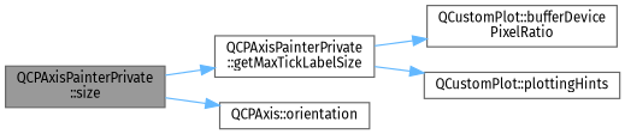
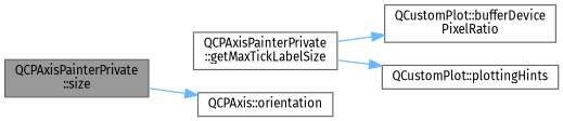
  digraph {
    fontname="Fira Sans"
    rankdir=LR
    node [color=grey40 fillcolor=white fontname="Fira Sans" fontsize=10 shape=box style=filled]
    edge [color=steelblue1 fontname="Fira Sans" fontsize=10 labelfontname=Helvetica labelfontsize=10 style=solid]
    n1 [color=gray40 fillcolor=grey60 fontcolor=black height=0.2 label="QCPAxisPainterPrivate\l::size" width=0.4]
    n2 [height=0.2 label="QCPAxisPainterPrivate\l::getMaxTickLabelSize" width=0.4]
    n3 [height=0.2 label="QCPAxis::orientation" width=0.4]
    n4 [height=0.2 label="QCustomPlot::bufferDevice\lPixelRatio" width=0.4]
    n5 [height=0.2 label="QCustomPlot::plottingHints" width=0.4]
-   n1 -> n2
    n1 -> n3
    n2 -> n4
    n2 -> n5
  }
